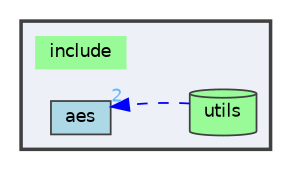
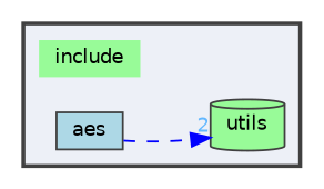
  digraph {
    compound=true
    rankdir=LR
    node [fontname=Helvetica fontsize=10 style=filled fillcolor=palegreen color=grey25]
    n1 [height=0.2 label=include shape=plaintext width=0.4 color=""]
    n2 [fillcolor=lightblue height=0.2 label=aes shape=box width=0.4]
    n3 [height=0.2 label=utils shape=cylinder width=0.4]
    subgraph cluster_1 {
      bgcolor="#edf0f7"
      fontname=Helvetica
      fontsize=10
      pencolor=grey25
      style="filled,bold"
      n1
      n2
      n3
    }
-   n3 -> n2 [color=blue fontcolor=steelblue1 fontname=Helvetica fontsize=10 headlabel=2 labeldistance=1.5 labelfontname=Helvetica labelfontsize=10 style=dashed]
+   n2 -> n3 [color=blue fontcolor=steelblue1 fontname=Helvetica fontsize=10 headlabel=2 labeldistance=1.5 labelfontname=Helvetica labelfontsize=10 style=dashed]
  }
